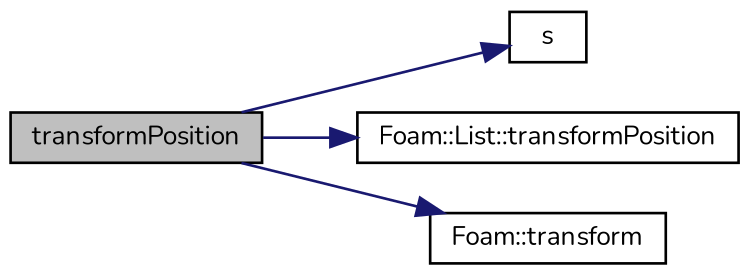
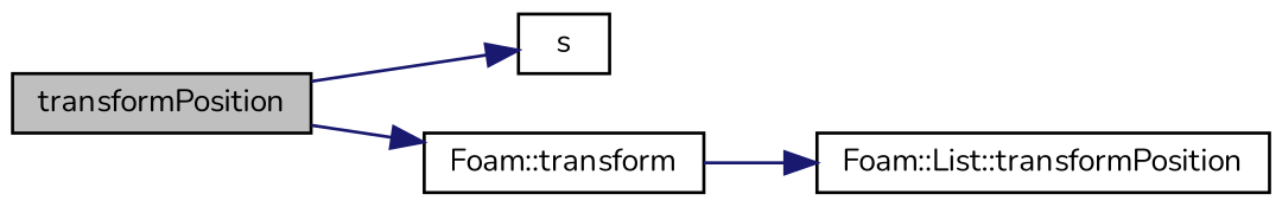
  digraph {
    fontname=Nunito
    rankdir=LR
    node [color=black fontname=Nunito fontsize=10 shape=record]
    edge [color=midnightblue fontname=Nunito fontsize=10 labelfontname=FreeSans labelfontsize=10 style=solid]
    n1 [fillcolor=grey75 fontcolor=black height=0.2 label=transformPosition style=filled width=0.4]
    n2 [height=0.2 label=s width=0.4]
    n3 [height=0.2 label="Foam::List::transformPosition" width=0.4]
    n4 [height=0.2 label="Foam::transform" width=0.4]
    n1 -> n2
-   n1 -> n3
+   n4 -> n3
    n1 -> n4
  }
